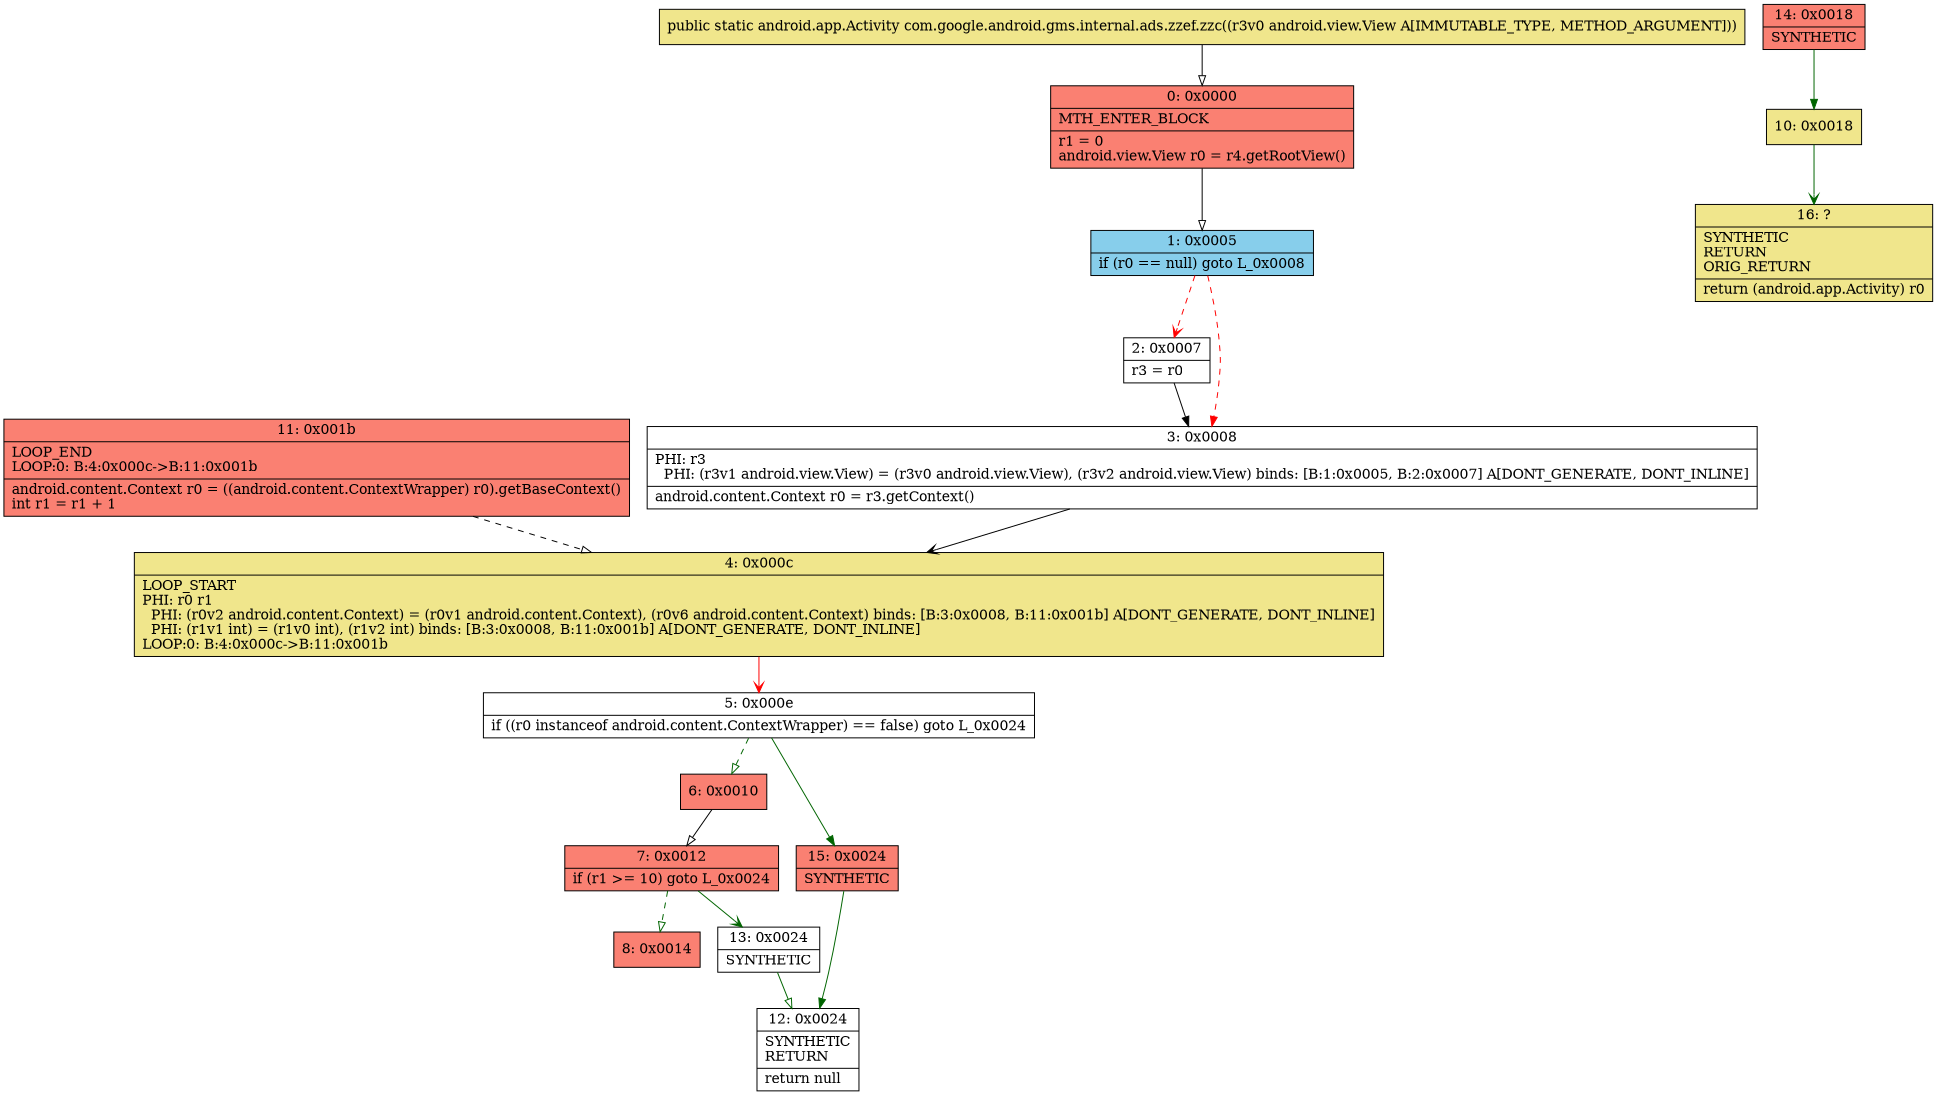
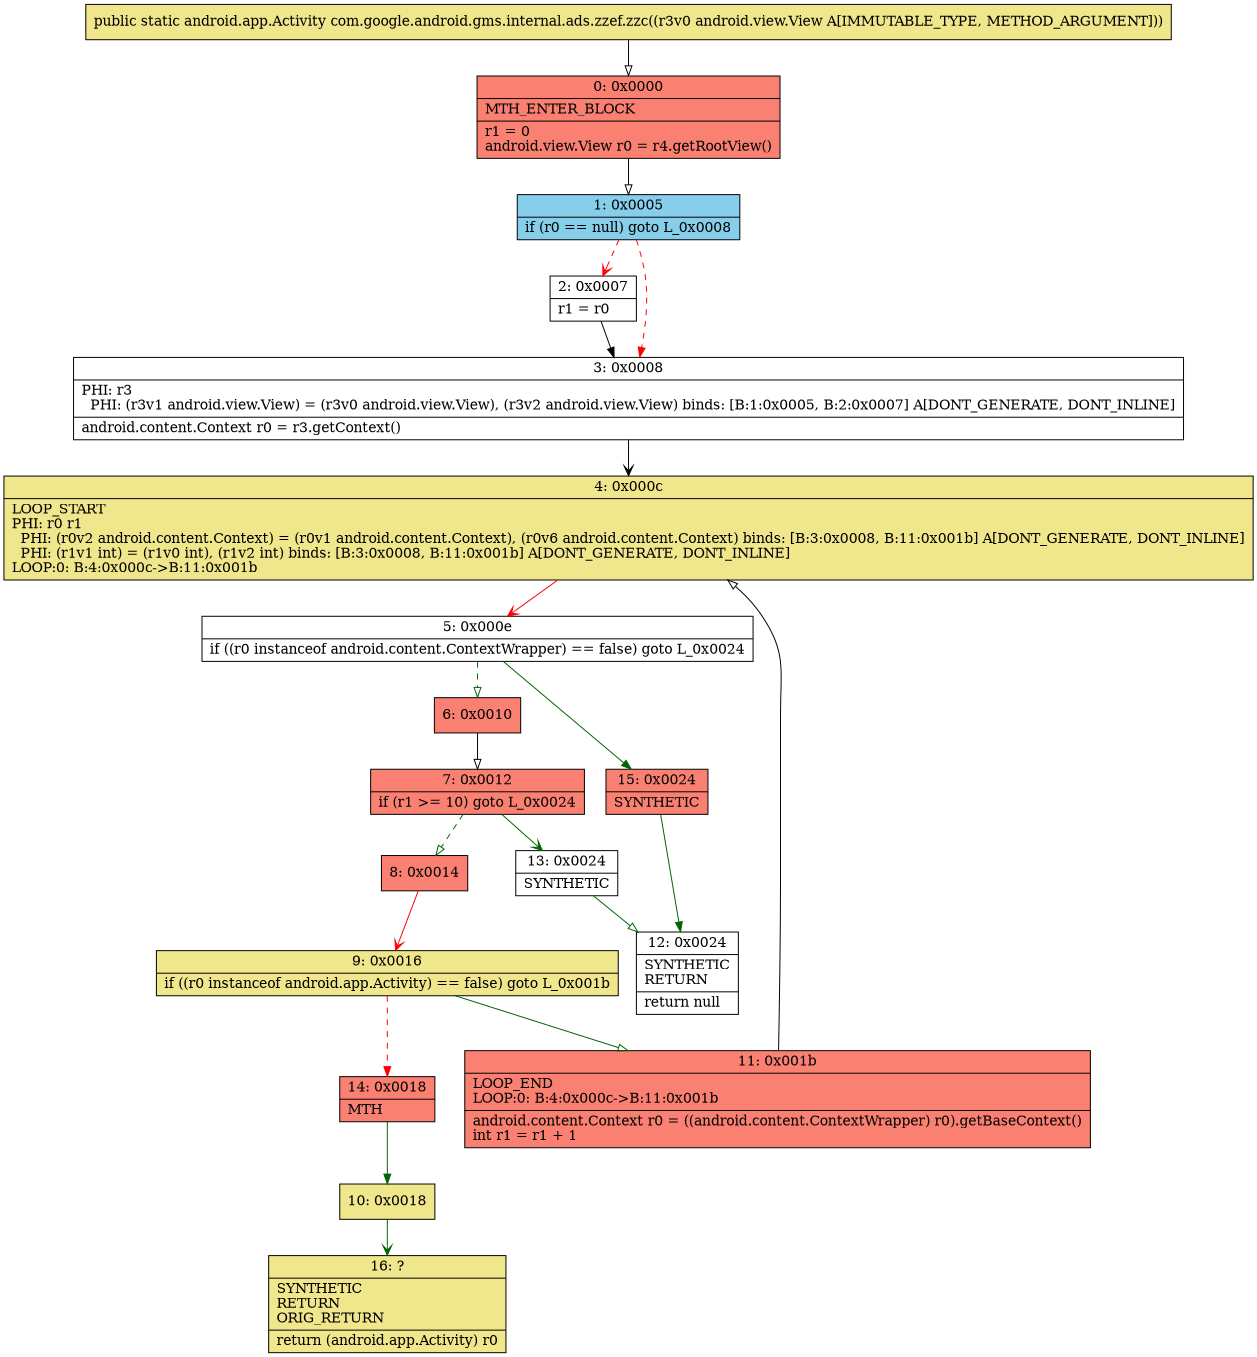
  digraph {
    node [fillcolor=salmon shape=record style=filled]
    edge [arrowhead=onormal color=darkgreen]
    n1 [label="{0\:\ 0x0000|MTH_ENTER_BLOCK\l|r1 = 0\landroid.view.View r0 = r4.getRootView()\l}"]
    n2 [fillcolor=skyblue label="{1\:\ 0x0005|if (r0 == null) goto L_0x0008\l}"]
-   n3 [fillcolor=white label="{2\:\ 0x0007|r3 = r0\l}"]
+   n3 [fillcolor=white label="{2\:\ 0x0007|r1 = r0\l}"]
    n4 [fillcolor=white label="{3\:\ 0x0008|PHI: r3 \l  PHI: (r3v1 android.view.View) = (r3v0 android.view.View), (r3v2 android.view.View) binds: [B:1:0x0005, B:2:0x0007] A[DONT_GENERATE, DONT_INLINE]\l|android.content.Context r0 = r3.getContext()\l}"]
    n5 [fillcolor=khaki label="{4\:\ 0x000c|LOOP_START\lPHI: r0 r1 \l  PHI: (r0v2 android.content.Context) = (r0v1 android.content.Context), (r0v6 android.content.Context) binds: [B:3:0x0008, B:11:0x001b] A[DONT_GENERATE, DONT_INLINE]\l  PHI: (r1v1 int) = (r1v0 int), (r1v2 int) binds: [B:3:0x0008, B:11:0x001b] A[DONT_GENERATE, DONT_INLINE]\lLOOP:0: B:4:0x000c\-\>B:11:0x001b\l}"]
    n6 [fillcolor=white label="{5\:\ 0x000e|if ((r0 instanceof android.content.ContextWrapper) == false) goto L_0x0024\l}"]
    n7 [label="{6\:\ 0x0010}"]
    n8 [label="{15\:\ 0x0024|SYNTHETIC\l}"]
    n9 [label="{7\:\ 0x0012|if (r1 \>= 10) goto L_0x0024\l}"]
    n10 [fillcolor=white label="{12\:\ 0x0024|SYNTHETIC\lRETURN\l|return null\l}"]
    n11 [label="{8\:\ 0x0014}"]
    n12 [fillcolor=white label="{13\:\ 0x0024|SYNTHETIC\l}"]
+   n13 [fillcolor=khaki label="{9\:\ 0x0016|if ((r0 instanceof android.app.Activity) == false) goto L_0x001b\l}"]
    n14 [label="{11\:\ 0x001b|LOOP_END\lLOOP:0: B:4:0x000c\-\>B:11:0x001b\l|android.content.Context r0 = ((android.content.ContextWrapper) r0).getBaseContext()\lint r1 = r1 + 1\l}"]
-   n15 [label="{14\:\ 0x0018|SYNTHETIC\l}"]
+   n15 [label="{14\:\ 0x0018|MTH\l}"]
    n16 [fillcolor=khaki label="{10\:\ 0x0018}"]
    n17 [fillcolor=khaki label="{16\:\ ?|SYNTHETIC\lRETURN\lORIG_RETURN\l|return (android.app.Activity) r0\l}"]
    n18 [fillcolor=khaki label="{public static android.app.Activity com.google.android.gms.internal.ads.zzef.zzc((r3v0 android.view.View A[IMMUTABLE_TYPE, METHOD_ARGUMENT])) }"]
    n1 -> n2 [color=black]
    n2 -> n3 [arrowhead=vee color=red style=dashed]
    n2 -> n4 [arrowhead=normal color=red style=dashed]
    n3 -> n4 [arrowhead=normal color=black]
    n4 -> n5 [arrowhead=vee color=black]
    n5 -> n6 [arrowhead=vee color=red]
    n6 -> n7 [style=dashed]
    n6 -> n8 [arrowhead=normal]
    n7 -> n9 [color=black]
    n8 -> n10 [arrowhead=normal]
    n9 -> n11 [style=dashed]
    n9 -> n12 [arrowhead=vee]
+   n11 -> n13 [arrowhead=vee color=red]
    n12 -> n10
-   n14 -> n5 [color=black style=dashed]
+   n13 -> n14
+   n13 -> n15 [arrowhead=normal color=red style=dashed]
+   n14 -> n5 [color=black]
    n15 -> n16 [arrowhead=normal]
    n16 -> n17 [arrowhead=vee]
    n18 -> n1 [color=black]
  }
